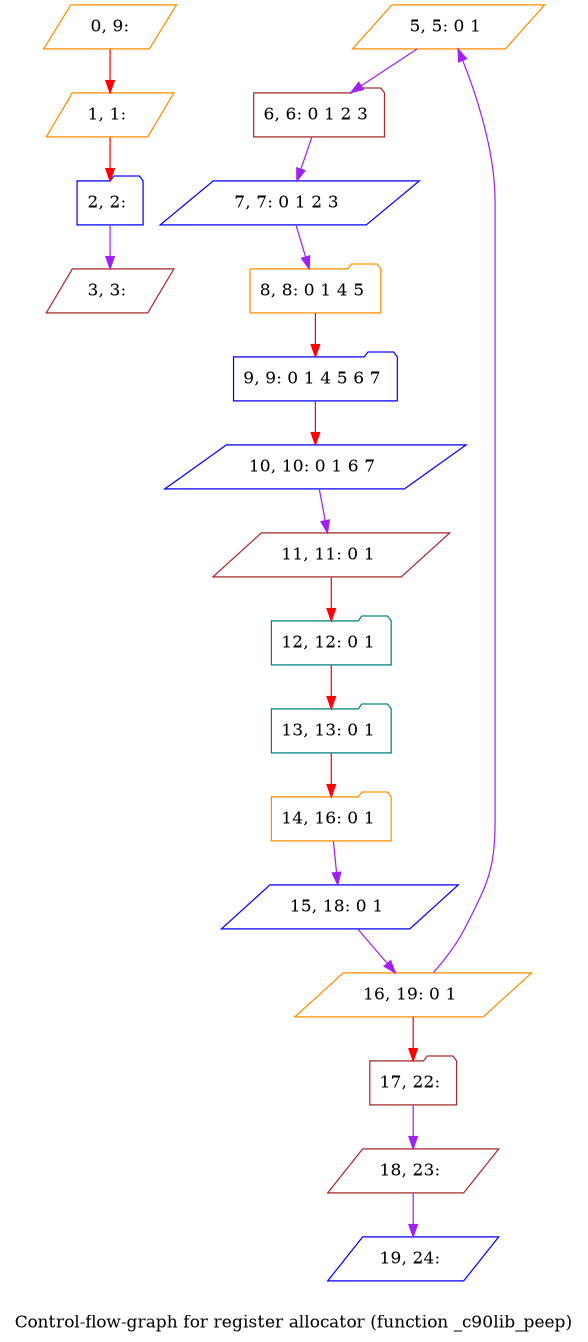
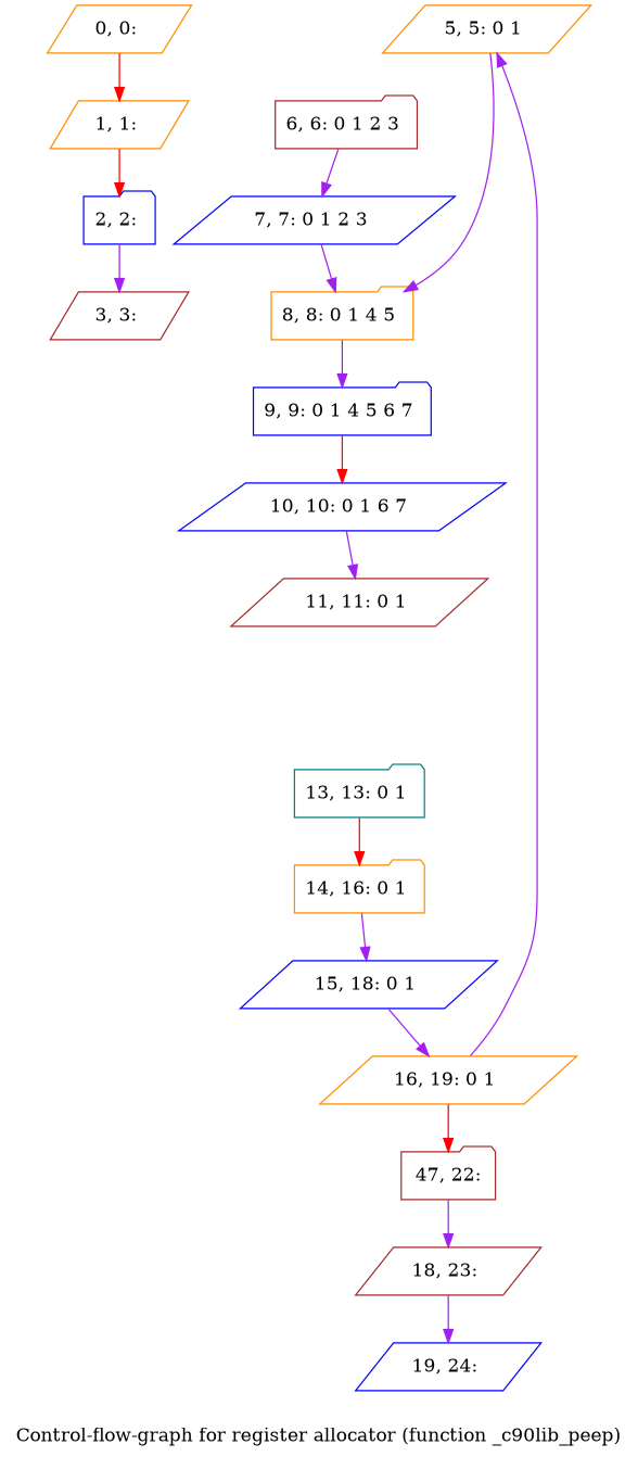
  digraph {
    label="Control-flow-graph for register allocator (function _c90lib_peep)"
    node [color=darkorange shape=parallelogram]
    edge [color=purple]
-   n1 [label="0, 9:"]
+   n1 [label="0, 0: "]
    n2 [label="1, 1: "]
    n3 [color=blue label="2, 2: " shape=folder]
    n4 [color=brown label="3, 3: "]
    n5 [label="5, 5: 0 1 "]
    n6 [color=brown label="6, 6: 0 1 2 3 " shape=folder]
    n7 [color=blue label="7, 7: 0 1 2 3 "]
    n8 [label="8, 8: 0 1 4 5 " shape=folder]
    n9 [color=blue label="9, 9: 0 1 4 5 6 7 " shape=folder]
    n10 [color=blue label="10, 10: 0 1 6 7 "]
    n11 [color=brown label="11, 11: 0 1 "]
-   n12 [color=teal label="12, 12: 0 1 " shape=folder]
    n13 [color=teal label="13, 13: 0 1 " shape=folder]
    n14 [label="14, 16: 0 1 " shape=folder]
    n15 [color=blue label="15, 18: 0 1 "]
    n16 [label="16, 19: 0 1 "]
-   n17 [color=brown label="17, 22: " shape=folder]
+   n17 [color=brown label="47, 22:" shape=folder]
    n18 [color=brown label="18, 23: "]
    n19 [color=blue label="19, 24: "]
    n1 -> n2 [color=red]
    n2 -> n3 [color=red]
    n3 -> n4
-   n5 -> n6
+   n5 -> n8
    n6 -> n7
    n7 -> n8
-   n8 -> n9 [color=red]
+   n8 -> n9
    n9 -> n10 [color=red]
    n10 -> n11
-   n11 -> n12 [color=red]
-   n12 -> n13 [color=red]
    n13 -> n14 [color=red]
    n14 -> n15
    n15 -> n16
    n16 -> n5
    n16 -> n17 [color=red]
    n17 -> n18
    n18 -> n19
  }
